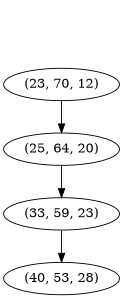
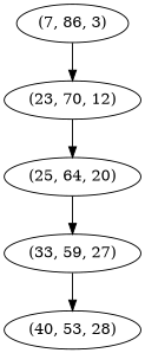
  digraph {
    n1 [label="(23, 70, 12)"]
+   "(7, 86, 3)"
    n3 [label="(25, 64, 20)"]
-   "(33, 59, 23)"
+   "(33, 59, 23)" [label="(33, 59, 27)"]
    "(40, 53, 28)"
    n1 -> n3
+   "(7, 86, 3)" -> n1
    n3 -> "(33, 59, 23)"
    "(33, 59, 23)" -> "(40, 53, 28)"
  }
